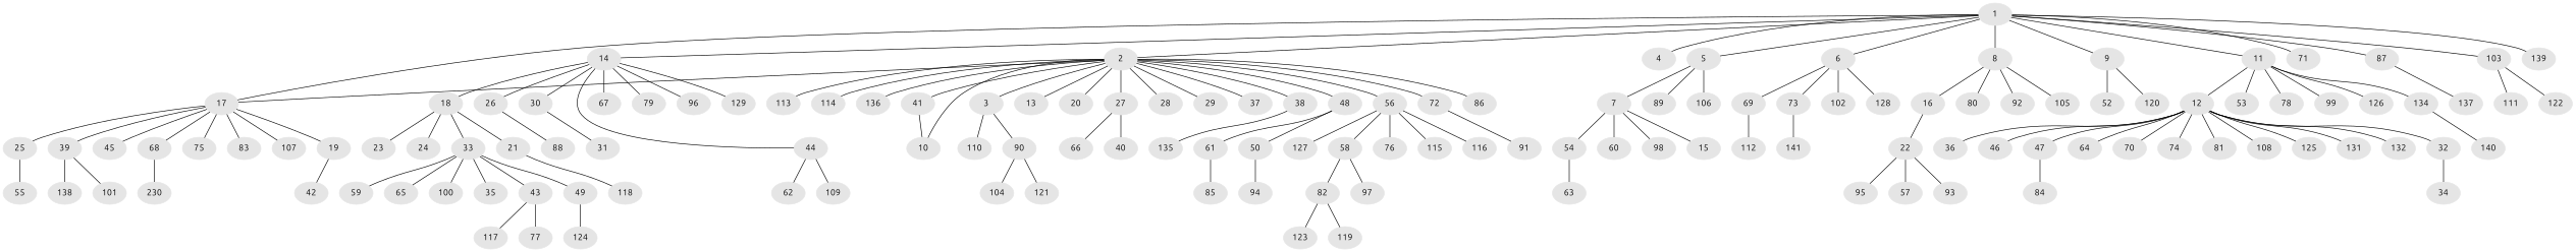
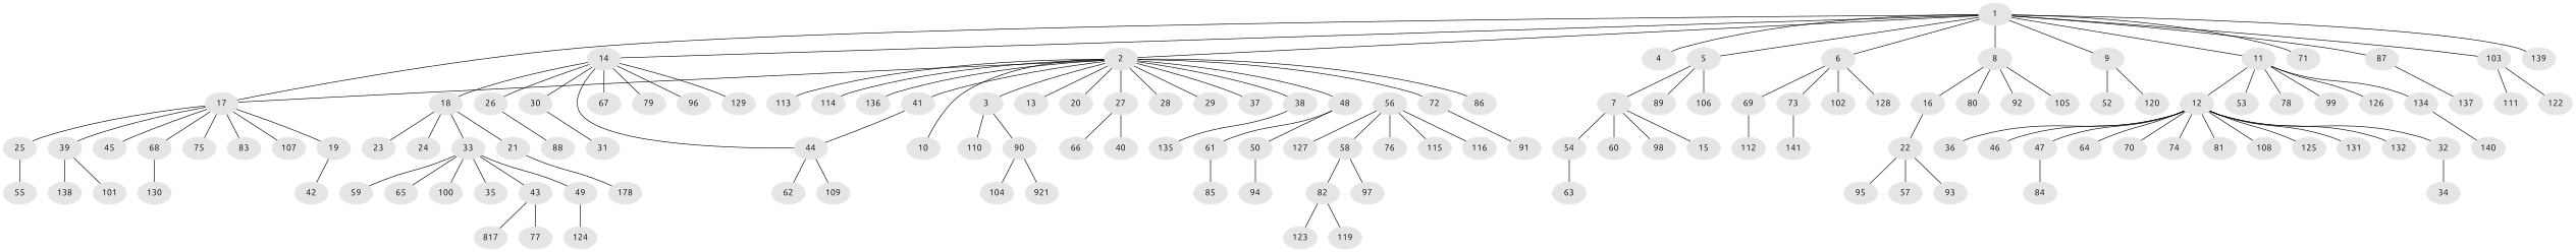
  graph {
    fontname=Ubuntu
    node [color=gray90 fontname=Ubuntu style=filled]
    edge [fontname=Ubuntu]
    1
    2
    4
    5
    6
    8
    9
    11
    14
    17
    71
    87
    103
    139
    3
    10
    13
    20
    27
    28
    29
    37
    38
    41
    48
    56
    72
    86
    113
    114
    136
    7
    89
    106
    69
    73
    102
    128
    16
    80
    92
    105
    52
    120
    12
    53
    78
    99
    126
    134
    18
    26
    30
    44
    67
    79
    96
    129
    19
    25
    39
    45
    68
    75
    83
    107
    137
    111
    122
    90
    110
    40
    66
    135
    50
    61
    58
    76
    115
    116
    127
    91
    104
-   121
+   121 [label=921]
    15
    54
    60
    98
    112
    141
    63
    22
    32
    36
    46
    47
    64
    70
    74
    81
    108
    125
    131
    132
    140
    34
    84
    21
    23
    24
    33
    88
    31
    62
    109
    57
    93
    95
    42
    55
    101
    138
-   130 [label=230]
-   118
+   130
+   118 [label=178]
    35
    43
    49
    59
    65
    100
    77
-   117
+   117 [label=817]
    124
    94
    85
    82
    97
    119
    123
    1 -- 2
    1 -- 4
    1 -- 5
    1 -- 6
    1 -- 8
    1 -- 9
    1 -- 11
    1 -- 14
    1 -- 17
    1 -- 71
    1 -- 87
    1 -- 103
    1 -- 139
    2 -- 17
    2 -- 3
    2 -- 10
    2 -- 13
    2 -- 20
    2 -- 27
    2 -- 28
    2 -- 29
    2 -- 37
    2 -- 38
    2 -- 41
    2 -- 48
-   2 -- 56
    2 -- 72
    2 -- 86
    2 -- 113
    2 -- 114
    2 -- 136
    5 -- 7
    5 -- 89
    5 -- 106
    6 -- 69
    6 -- 73
    6 -- 102
    6 -- 128
    8 -- 16
    8 -- 80
    8 -- 92
    8 -- 105
    9 -- 52
    9 -- 120
    11 -- 12
    11 -- 53
    11 -- 78
    11 -- 99
    11 -- 126
    11 -- 134
    14 -- 18
    14 -- 26
    14 -- 30
    14 -- 44
    14 -- 67
    14 -- 79
    14 -- 96
    14 -- 129
    17 -- 19
    17 -- 25
    17 -- 39
    17 -- 45
    17 -- 68
    17 -- 75
    17 -- 83
    17 -- 107
    87 -- 137
    103 -- 111
    103 -- 122
    3 -- 90
    3 -- 110
    27 -- 40
    27 -- 66
    38 -- 135
-   41 -- 10
+   41 -- 44
    48 -- 50
    48 -- 61
    56 -- 58
    56 -- 76
    56 -- 115
    56 -- 116
    56 -- 127
    72 -- 91
    7 -- 15
    7 -- 54
    7 -- 60
    7 -- 98
    69 -- 112
    73 -- 141
    16 -- 22
    12 -- 32
    12 -- 36
    12 -- 46
    12 -- 47
    12 -- 64
    12 -- 70
    12 -- 74
    12 -- 81
    12 -- 108
    12 -- 125
    12 -- 131
    12 -- 132
    134 -- 140
    18 -- 21
    18 -- 23
    18 -- 24
    18 -- 33
    26 -- 88
    30 -- 31
    44 -- 62
    44 -- 109
    19 -- 42
    25 -- 55
    39 -- 101
    39 -- 138
    68 -- 130
    90 -- 104
    90 -- 121
    50 -- 94
    61 -- 85
    58 -- 82
    58 -- 97
    54 -- 63
    22 -- 57
    22 -- 93
    22 -- 95
    32 -- 34
    47 -- 84
    21 -- 118
    33 -- 35
    33 -- 43
    33 -- 49
    33 -- 59
    33 -- 65
    33 -- 100
    43 -- 77
    43 -- 117
    49 -- 124
    82 -- 119
    82 -- 123
  }
